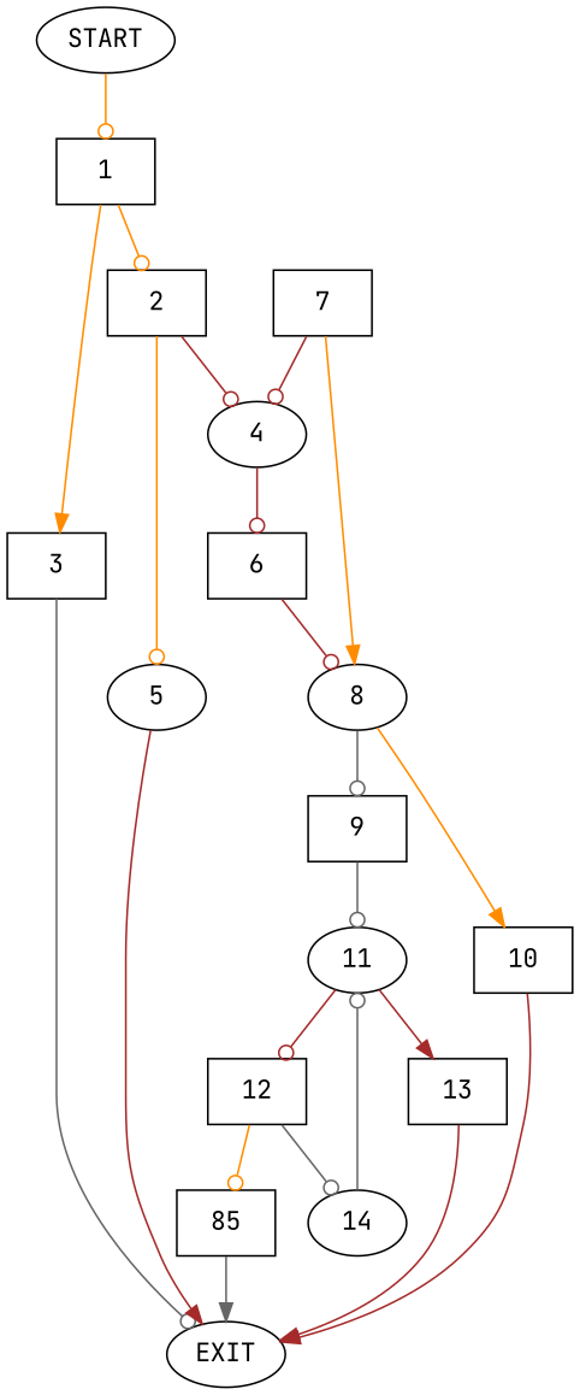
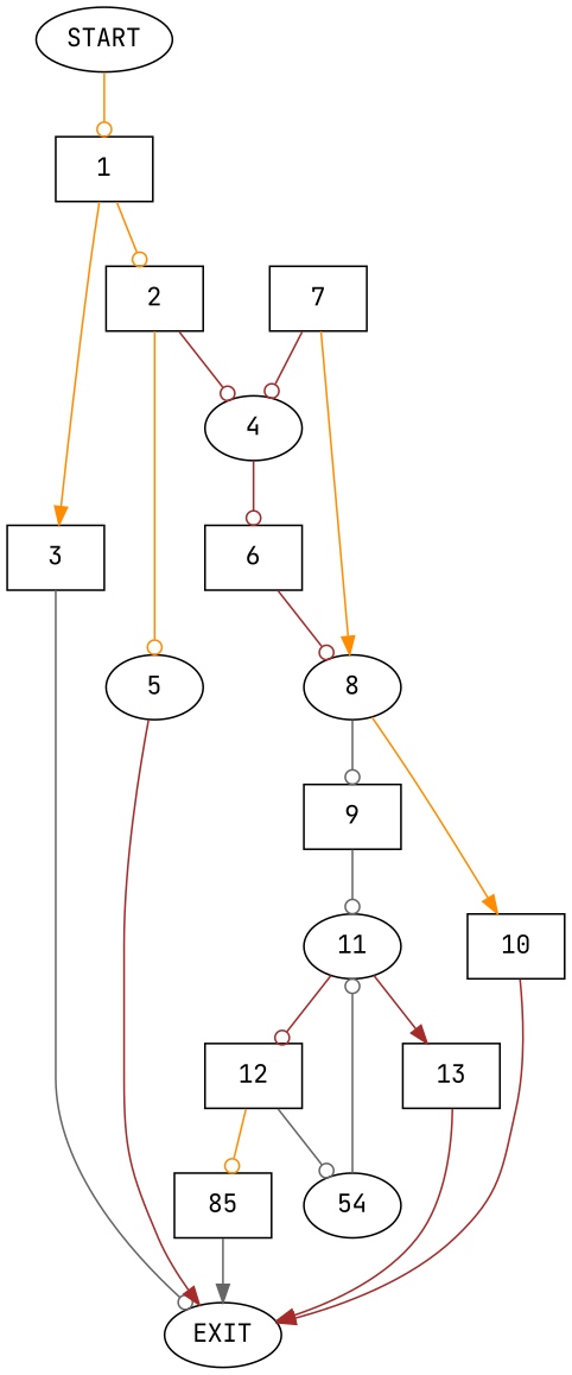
  digraph {
    fontname="JetBrains Mono"
    node [fontname="JetBrains Mono" shape=box]
    edge [arrowhead=odot color=brown fontname="JetBrains Mono"]
    n1 [label=START shape=ellipse]
    1
    2
    3
    n5 [label=EXIT shape=ellipse]
    4 [shape=ellipse]
    5 [shape=ellipse]
    6
    8 [shape=ellipse]
    7
    9
    10
    11 [shape=ellipse]
    12
    13
-   14 [shape=ellipse]
+   14 [shape=ellipse label=54]
    n17 [label=85]
    n1 -> 1 [color=darkorange]
    1 -> 2 [color=darkorange]
    1 -> 3 [arrowhead=normal color=darkorange]
    2 -> 4
    2 -> 5 [color=darkorange]
    3 -> n5 [color=gray40]
    4 -> 6
    5 -> n5 [arrowhead=normal]
    6 -> 8
    8 -> 9 [color=gray40]
    8 -> 10 [arrowhead=normal color=darkorange]
    7 -> 4
    7 -> 8 [arrowhead=normal color=darkorange]
    9 -> 11 [color=gray40]
    10 -> n5 [arrowhead=normal]
    11 -> 12
    11 -> 13 [arrowhead=normal]
    12 -> 14 [color=gray40]
    12 -> n17 [color=darkorange]
    13 -> n5 [arrowhead=normal]
    14 -> 11 [color=gray40]
    n17 -> n5 [arrowhead=normal color=gray40]
  }
